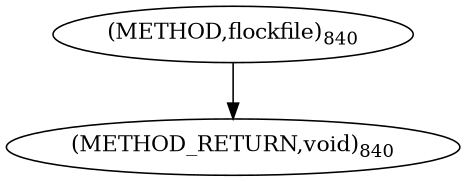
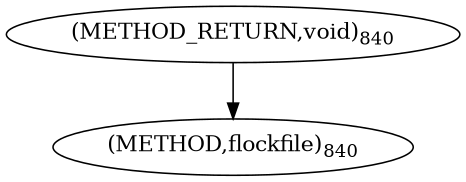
  digraph {
    n1 [label=<(METHOD,flockfile)<SUB>840</SUB>>]
    n2 [label=<(METHOD_RETURN,void)<SUB>840</SUB>>]
-   n1 -> n2
+   n2 -> n1
  }
